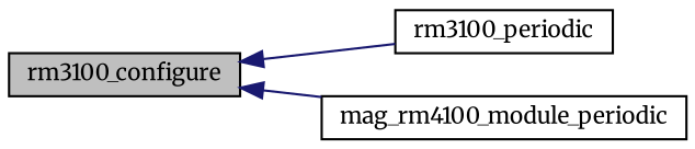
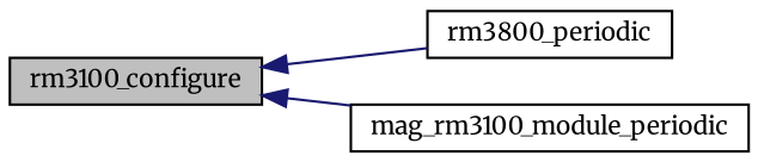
  digraph {
    fontname=Merriweather
    rankdir=LR
    node [color=black fillcolor=white fontname=Merriweather fontsize=10 shape=record style=filled]
    edge [color=midnightblue dir=back fontname=Merriweather fontsize=10 labelfontname=FreeSans labelfontsize=10 style=solid]
    n1 [fillcolor=grey75 fontcolor=black height=0.2 label=rm3100_configure width=0.4]
-   n2 [height=0.2 label=rm3100_periodic width=0.4]
-   n3 [height=0.2 label=mag_rm4100_module_periodic width=0.4]
+   n2 [height=0.2 label=rm3800_periodic width=0.4]
+   n3 [height=0.2 label=mag_rm3100_module_periodic width=0.4]
    n1 -> n2
    n1 -> n3
  }
